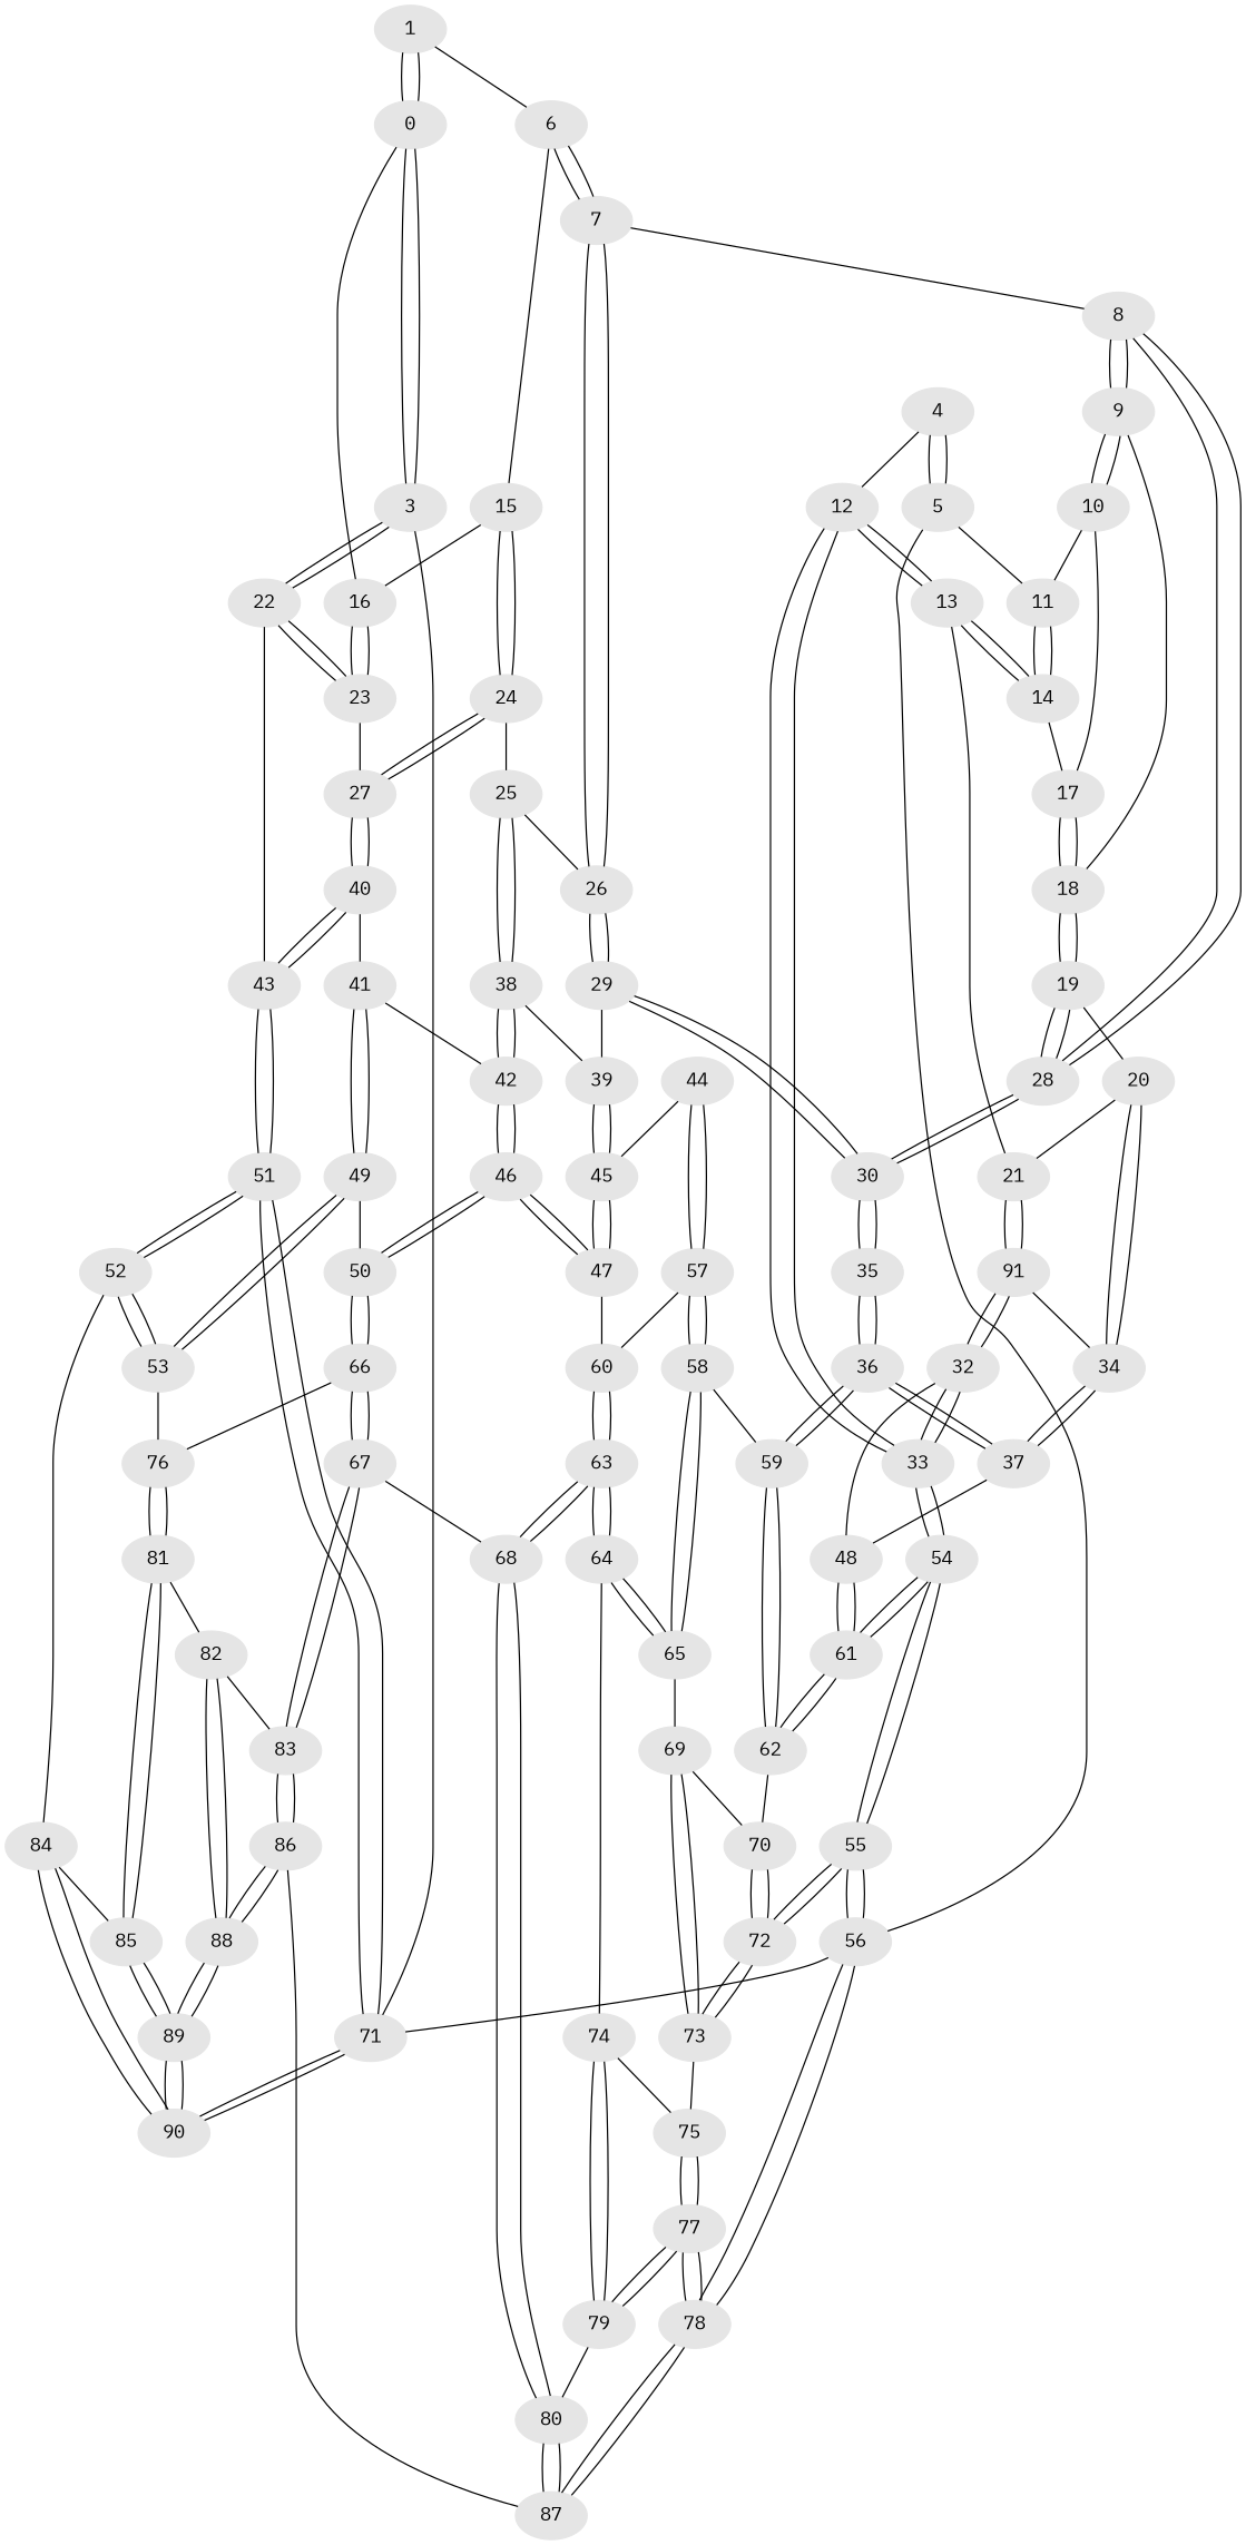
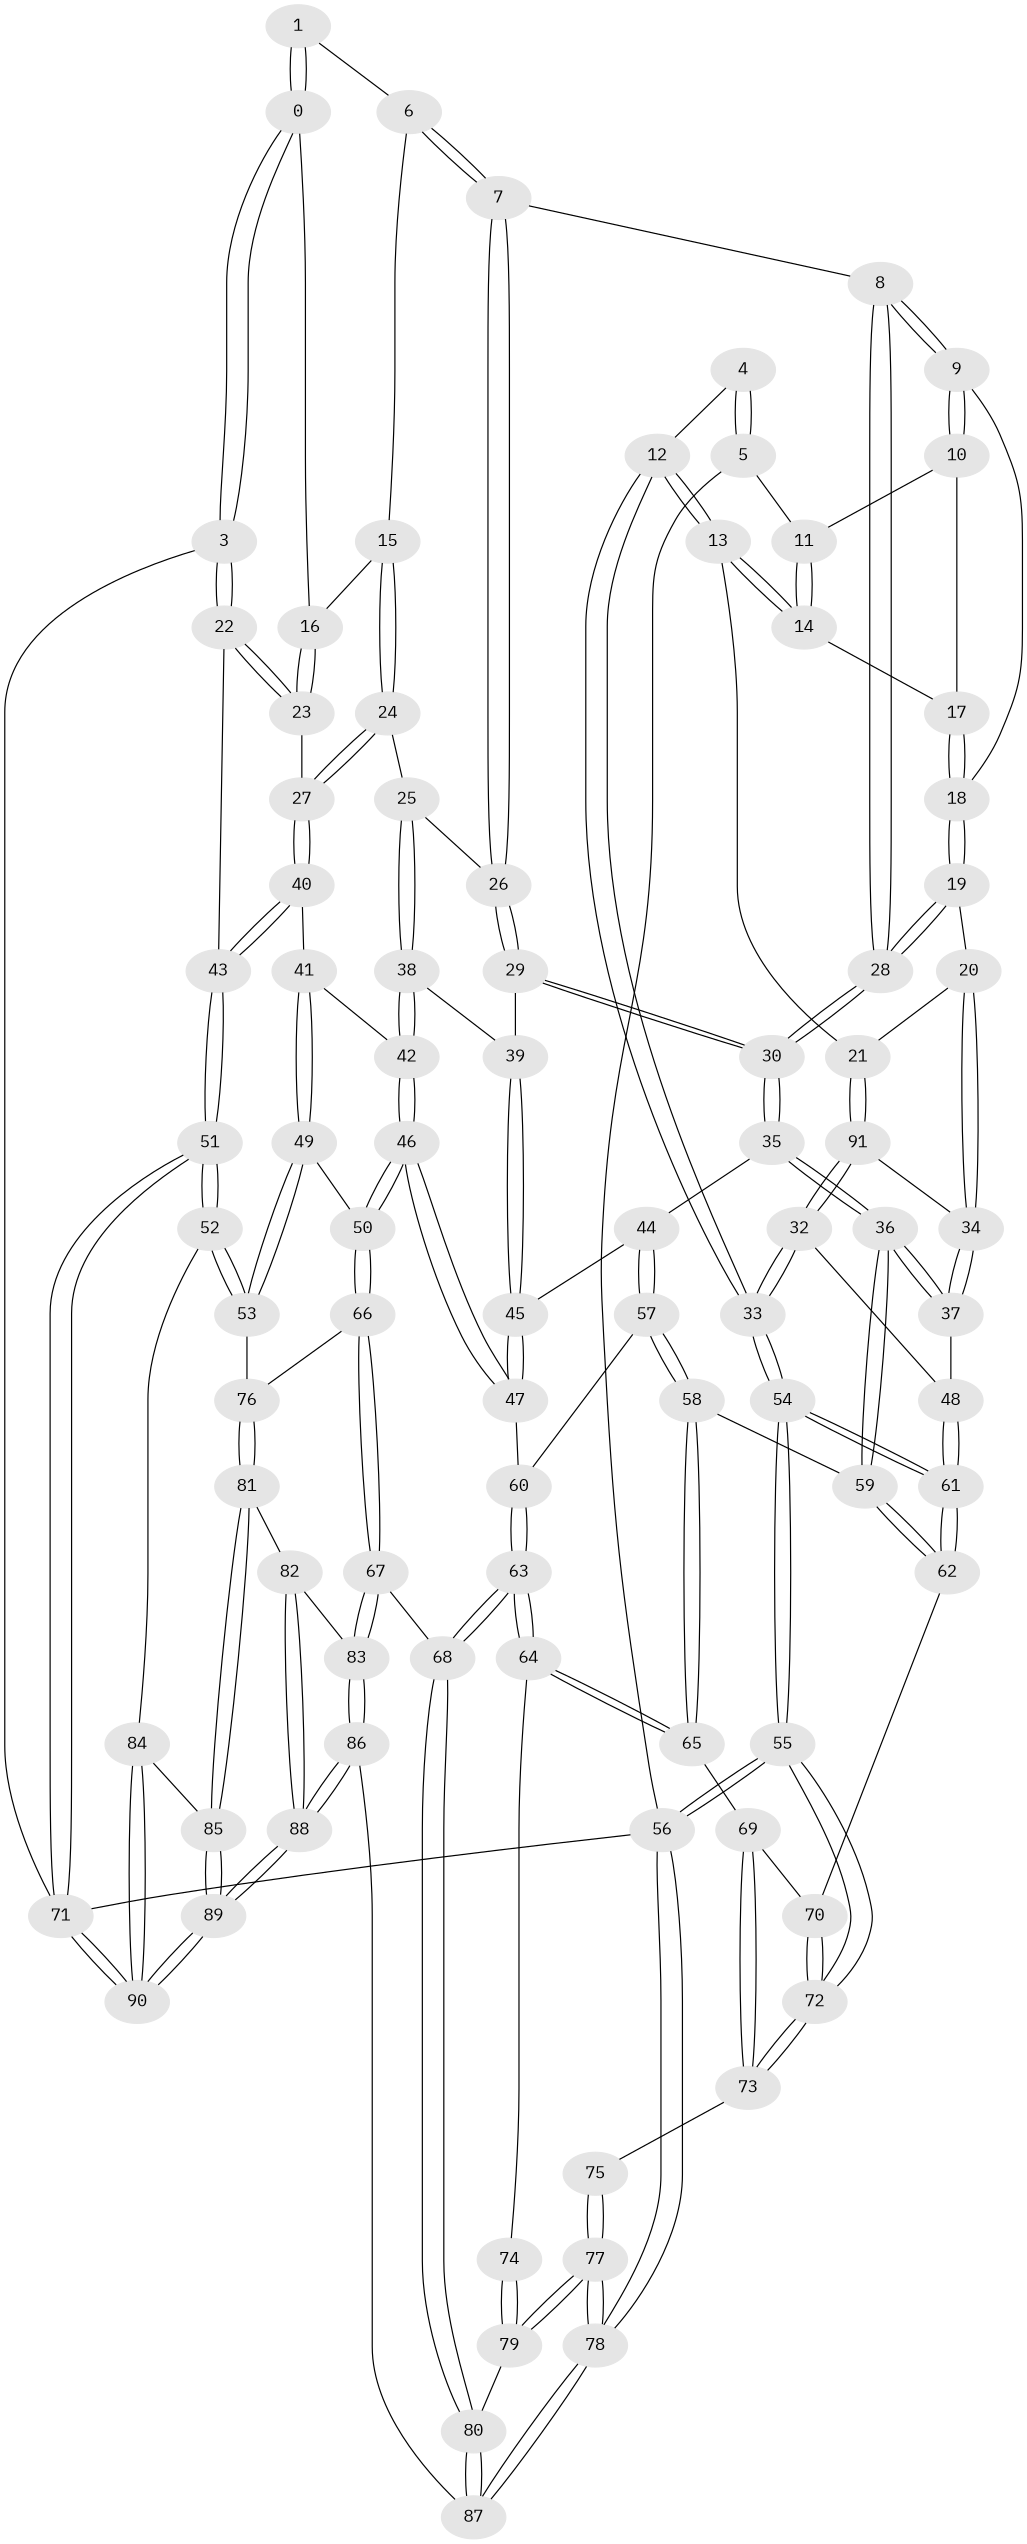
  graph {
    fontname="IBM Plex Mono"
    node [color=gray90 fontname="IBM Plex Mono" style=filled]
    edge [fontname="IBM Plex Mono"]
    n1 [label=0]
    1
    6
    3
    16
    7
    15
    22
    71
    23
    4
    5
    12
    43
    90
    56
    11
    13
    33
    78
    14
    8
    26
    24
    9
    28
    29
    10
    18
    30
    17
    19
    21
    54
    n35 [label=91]
    27
    25
    20
    34
    37
    32
    51
    40
    38
    39
    42
    41
    35
    45
    36
    44
    48
    61
    55
    59
    57
    62
    46
    47
    49
    50
    53
    52
    60
    58
    66
    63
    76
    67
    84
    85
    81
    72
    73
    87
    65
    69
    70
    64
    68
    74
    80
    75
    79
    83
    86
    77
    82
    88
    89
    n1 -- 3
    n1 -- 3
    n1 -- 16
    1 -- n1
    1 -- n1
    1 -- 6
    6 -- 7
    6 -- 7
    6 -- 15
    3 -- 22
    3 -- 22
    3 -- 71
    16 -- 23
    16 -- 23
    7 -- 8
    7 -- 26
    7 -- 26
    15 -- 16
    15 -- 24
    15 -- 24
    22 -- 23
    22 -- 23
    22 -- 43
    71 -- 90
    71 -- 90
    23 -- 27
    4 -- 5
    4 -- 5
    4 -- 12
    5 -- 56
    5 -- 11
    12 -- 13
    12 -- 13
    12 -- 33
    12 -- 33
    43 -- 51
    43 -- 51
    56 -- 71
    56 -- 78
    56 -- 78
    11 -- 14
    11 -- 14
    13 -- 14
    13 -- 14
    13 -- 21
    33 -- 54
    33 -- 54
    78 -- 87
    78 -- 87
    14 -- 17
    8 -- 9
    8 -- 9
    8 -- 28
    8 -- 28
    26 -- 29
    26 -- 29
    24 -- 27
    24 -- 27
    24 -- 25
    9 -- 10
    9 -- 10
    9 -- 18
    28 -- 30
    28 -- 30
    29 -- 30
    29 -- 30
    29 -- 39
    10 -- 11
    10 -- 17
    18 -- 19
    18 -- 19
    30 -- 35
    30 -- 35
    17 -- 18
    17 -- 18
    19 -- 28
    19 -- 28
    19 -- 20
    21 -- n35
    21 -- n35
    54 -- 61
    54 -- 61
    54 -- 55
    54 -- 55
    n35 -- 34
    n35 -- 32
    n35 -- 32
    27 -- 40
    27 -- 40
    25 -- 26
    25 -- 38
    25 -- 38
    20 -- 21
    20 -- 34
    20 -- 34
    34 -- 37
    34 -- 37
    37 -- 48
    32 -- 33
    32 -- 33
    32 -- 48
    51 -- 71
    51 -- 71
    51 -- 52
    51 -- 52
    40 -- 43
    40 -- 43
    40 -- 41
    38 -- 39
    38 -- 42
    38 -- 42
    39 -- 45
    39 -- 45
    42 -- 46
    42 -- 46
    41 -- 42
    41 -- 49
    41 -- 49
    35 -- 36
    35 -- 36
+   35 -- 44
    45 -- 47
    45 -- 47
    36 -- 37
    36 -- 37
    36 -- 59
    36 -- 59
    44 -- 45
    44 -- 57
    44 -- 57
    48 -- 61
    48 -- 61
    61 -- 62
    61 -- 62
    55 -- 56
    55 -- 56
    55 -- 72
    55 -- 72
    59 -- 62
    59 -- 62
    57 -- 60
    57 -- 58
    57 -- 58
    62 -- 70
    46 -- 47
    46 -- 47
    46 -- 50
    46 -- 50
    47 -- 60
    49 -- 50
    49 -- 53
    49 -- 53
    50 -- 66
    50 -- 66
    53 -- 76
    52 -- 53
    52 -- 53
    52 -- 84
    60 -- 63
    60 -- 63
    58 -- 59
    58 -- 65
    58 -- 65
    66 -- 76
    66 -- 67
    66 -- 67
    63 -- 64
    63 -- 64
    63 -- 68
    63 -- 68
    76 -- 81
    76 -- 81
    67 -- 68
    67 -- 83
    67 -- 83
    84 -- 90
    84 -- 90
    84 -- 85
    85 -- 89
    85 -- 89
    81 -- 85
    81 -- 85
    81 -- 82
    72 -- 73
    72 -- 73
    73 -- 75
    65 -- 69
    69 -- 73
    69 -- 73
    69 -- 70
    70 -- 72
    70 -- 72
    64 -- 65
    64 -- 65
    64 -- 74
    68 -- 80
    68 -- 80
-   74 -- 75
    74 -- 79
    74 -- 79
    80 -- 87
    80 -- 87
    75 -- 77
    75 -- 77
    79 -- 80
    83 -- 86
    83 -- 86
    86 -- 87
    86 -- 88
    86 -- 88
    77 -- 78
    77 -- 78
    77 -- 79
    77 -- 79
    82 -- 83
    82 -- 88
    82 -- 88
    88 -- 89
    88 -- 89
    89 -- 90
    89 -- 90
  }
